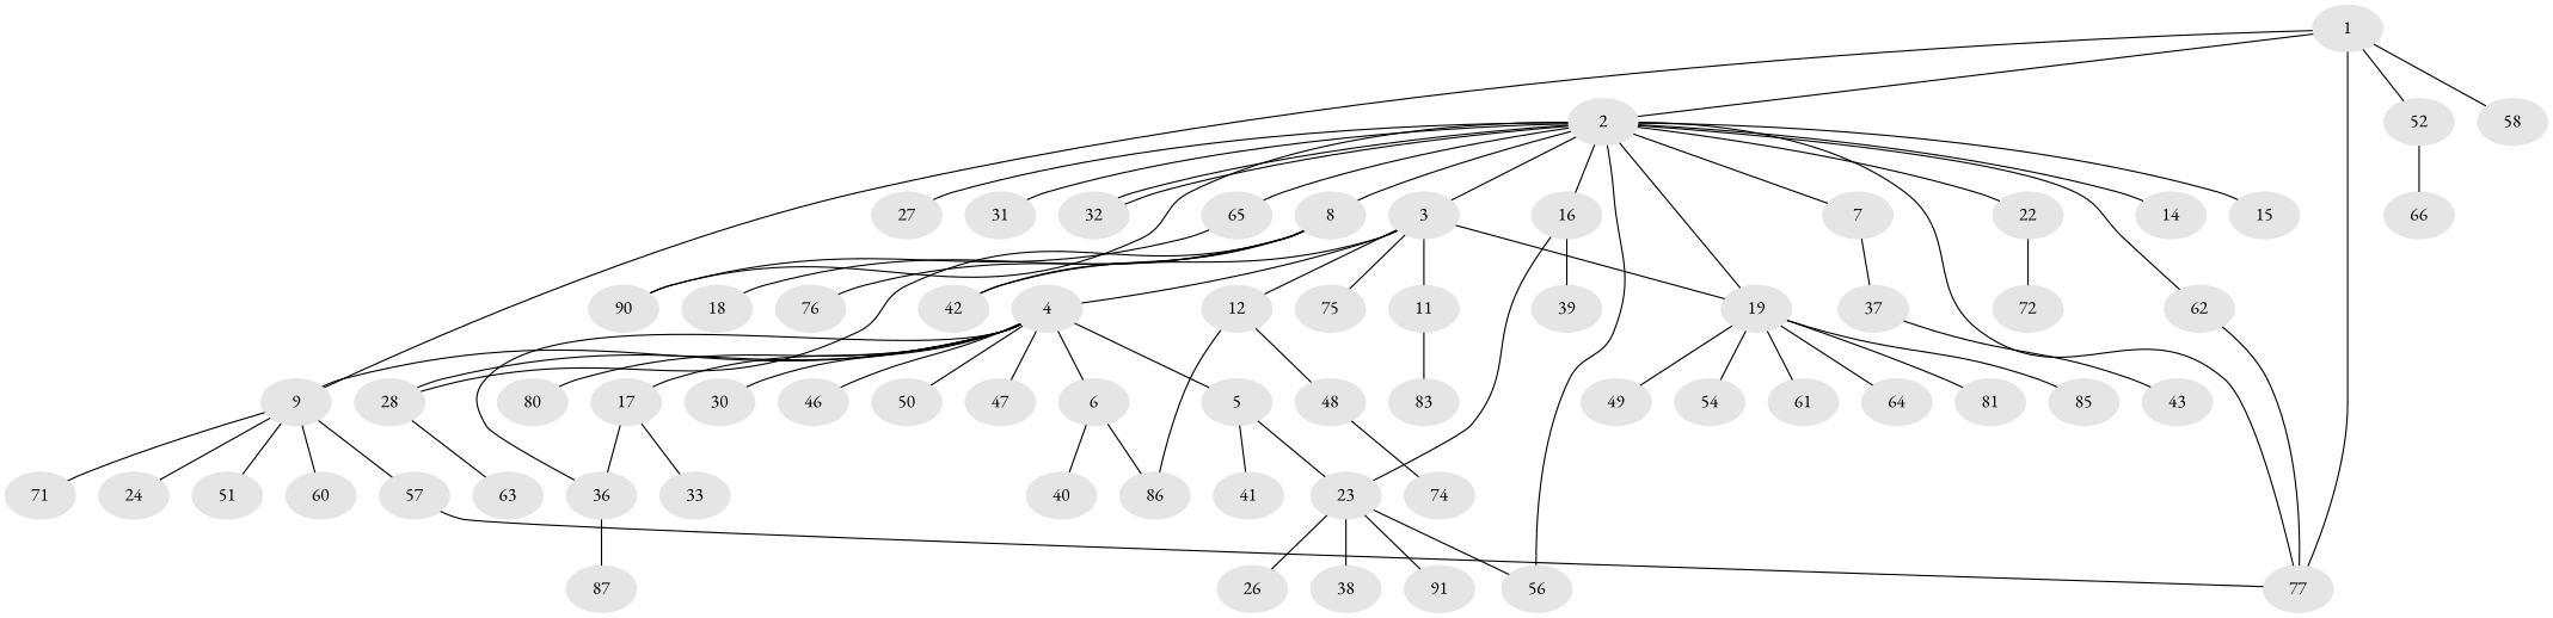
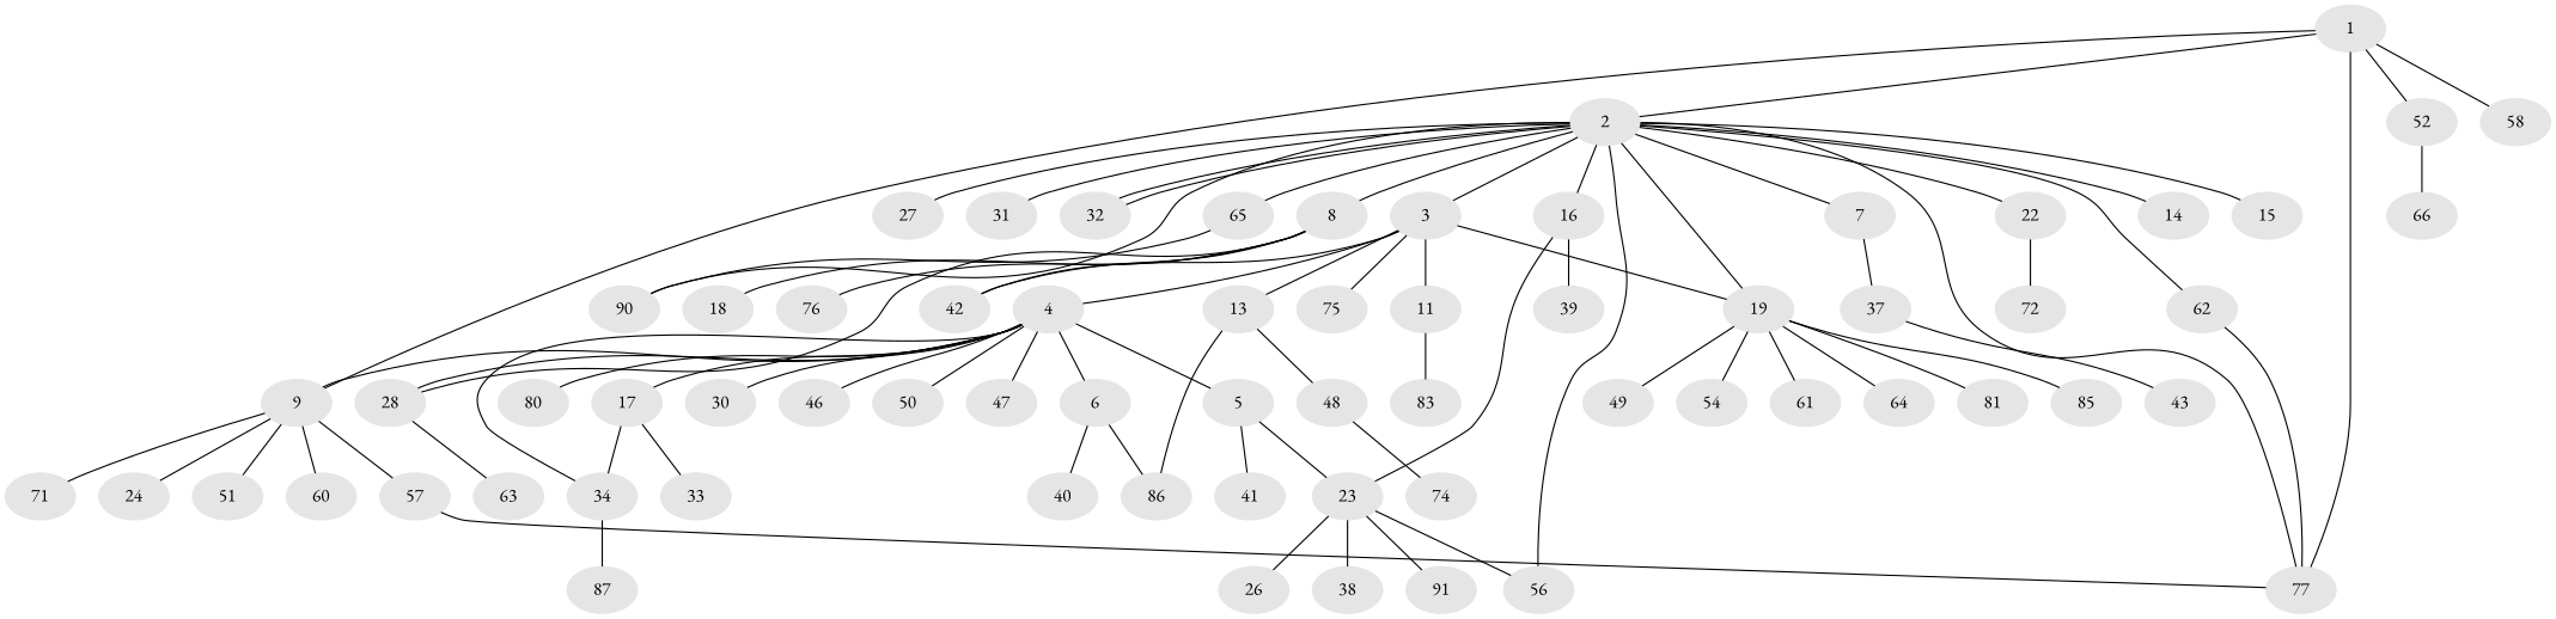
  graph {
    fontname="EB Garamond"
    node [color=gray90 fontname="EB Garamond" style=filled]
    edge [fontname="EB Garamond"]
    1 [super="+53"]
    2 [super="+73"]
    9 [super="+10"]
    52
    58
    77 [super="+89"]
    3 [super="+44"]
    7 [super="+12"]
    8 [super="+34"]
    14
    15
    16
    19 [super="+35"]
    22
    27
    31
    32
    56 [super="+92"]
    62 [super="+93"]
    65
    90
    24
    51
    57
    60 [super="+79"]
    71
    66
    4 [super="+20"]
    11 [super="+55"]
-   13 [super="+21" label=12]
+   13 [super="+21"]
    42 [super="+59"]
    75
    37
    28 [super="+68"]
    18
    76
    23 [super="+82"]
    39
    49
    54
    61
    64 [super="+88"]
    81
    85
    72
    5 [super="+45"]
    6 [super="+29"]
    17 [super="+25"]
    30 [super="+47"]
-   36 [super="+78"]
+   36 [super="+78" label=34]
    46
    50
    n53 [label=47]
    80
    83 [super="+84"]
    86
    48
    41
    40
    33 [super="+70"]
    63
    87
    26
    38 [super="+69"]
    91
    43
    74
    1 -- 2 [weight=2]
    1 -- 9
    1 -- 52
    1 -- 58
    1 -- 77 [weight=2]
    2 -- 77
    2 -- 3
    2 -- 7
    2 -- 8 [weight=2]
    2 -- 14
    2 -- 15
    2 -- 16
    2 -- 19
    2 -- 22
    2 -- 27
    2 -- 31
    2 -- 32
    2 -- 32
    2 -- 56
    2 -- 62
    2 -- 65
    2 -- 90
    9 -- 24
    9 -- 51
    9 -- 57
    9 -- 60
    9 -- 71
    52 -- 66
    3 -- 19
    3 -- 4
    3 -- 11
    3 -- 13
    3 -- 42
    3 -- 75
    7 -- 37
    8 -- 42
    8 -- 28
    8 -- 18
    8 -- 76
    16 -- 23
    16 -- 39
    19 -- 49
    19 -- 54
    19 -- 61
    19 -- 64
    19 -- 81
    19 -- 85
    22 -- 72
    62 -- 77
    65 -- 90
    57 -- 77
    4 -- 9
    4 -- 28
    4 -- 5
    4 -- 6
    4 -- 17
    4 -- 30
    4 -- 36
    4 -- 46
    4 -- 50
    4 -- n53
    4 -- 80
    11 -- 83
    13 -- 86
    13 -- 48
    37 -- 43
    28 -- 63
    23 -- 56
    23 -- 26
    23 -- 38
    23 -- 91
    5 -- 23
    5 -- 41
    6 -- 86
    6 -- 40
    17 -- 36
    17 -- 33
    36 -- 87
    48 -- 74
  }
